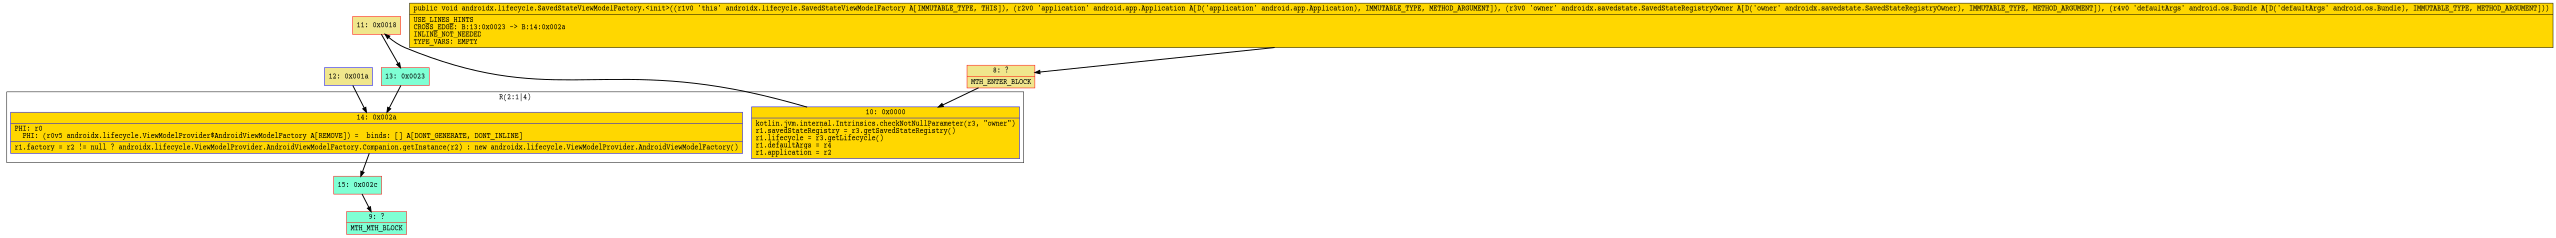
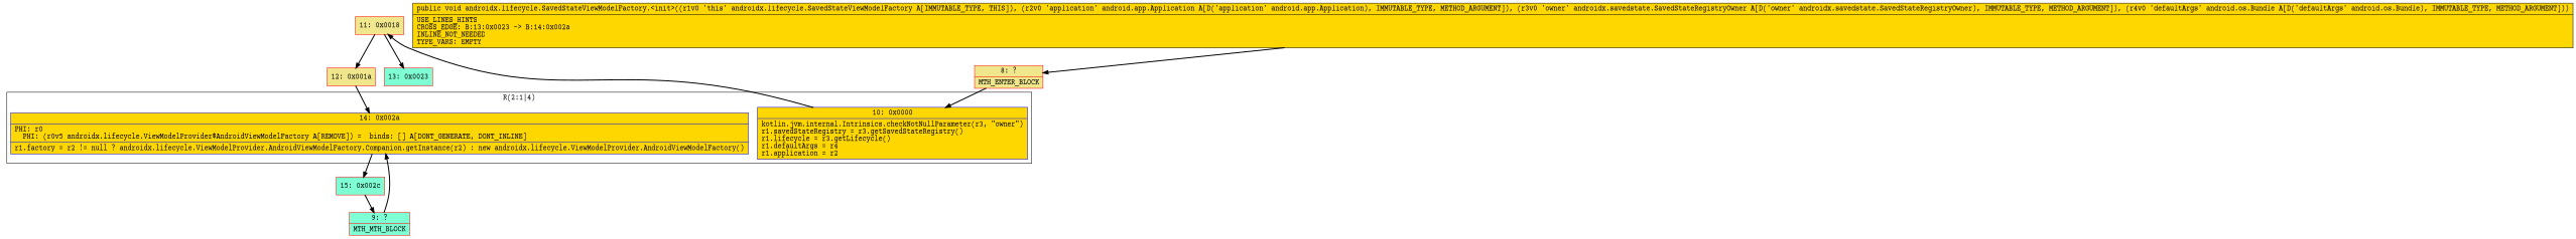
  digraph {
    fontname="Courier Prime"
    node [color=red fillcolor=gold fontname="Courier Prime" shape=record style=filled]
    edge [fontname="Courier Prime" style=bold]
    n1 [color=blue label="{10\:\ 0x0000|kotlin.jvm.internal.Intrinsics.checkNotNullParameter(r3, \"owner\")\lr1.savedStateRegistry = r3.getSavedStateRegistry()\lr1.lifecycle = r3.getLifecycle()\lr1.defaultArgs = r4\lr1.application = r2\l}"]
    n2 [color=blue label="{14\:\ 0x002a|PHI: r0 \l  PHI: (r0v5 androidx.lifecycle.ViewModelProvider$AndroidViewModelFactory A[REMOVE]) =  binds: [] A[DONT_GENERATE, DONT_INLINE]\l|r1.factory = r2 != null ? androidx.lifecycle.ViewModelProvider.AndroidViewModelFactory.Companion.getInstance(r2) : new androidx.lifecycle.ViewModelProvider.AndroidViewModelFactory()\l}"]
    n3 [fillcolor=khaki label="{11\:\ 0x0018}"]
    n4 [fillcolor=aquamarine label="{15\:\ 0x002c}"]
-   n5 [color=blue fillcolor=khaki label="{12\:\ 0x001a}"]
+   n5 [fillcolor=khaki label="{12\:\ 0x001a}"]
    n6 [fillcolor=aquamarine label="{13\:\ 0x0023}"]
    n7 [fillcolor=aquamarine label="{9\:\ ?|MTH_MTH_BLOCK\l}"]
    n8 [fillcolor=khaki label="{8\:\ ?|MTH_ENTER_BLOCK\l}"]
    n9 [label="{public void androidx.lifecycle.SavedStateViewModelFactory.\<init\>((r1v0 'this' androidx.lifecycle.SavedStateViewModelFactory A[IMMUTABLE_TYPE, THIS]), (r2v0 'application' android.app.Application A[D('application' android.app.Application), IMMUTABLE_TYPE, METHOD_ARGUMENT]), (r3v0 'owner' androidx.savedstate.SavedStateRegistryOwner A[D('owner' androidx.savedstate.SavedStateRegistryOwner), IMMUTABLE_TYPE, METHOD_ARGUMENT]), (r4v0 'defaultArgs' android.os.Bundle A[D('defaultArgs' android.os.Bundle), IMMUTABLE_TYPE, METHOD_ARGUMENT]))  | USE_LINES_HINTS\lCROSS_EDGE: B:13:0x0023 \-\> B:14:0x002a\lINLINE_NOT_NEEDED\lTYPE_VARS: EMPTY\l}" color=""]
    subgraph cluster_1 {
      label="R(2:1|4)"
      n1
      n2
    }
    n1 -> n3
    n2 -> n4
+   n3 -> n5
    n3 -> n6
    n4 -> n7
    n5 -> n2
-   n6 -> n2
+   n7 -> n2
    n8 -> n1
    n9 -> n8
  }
